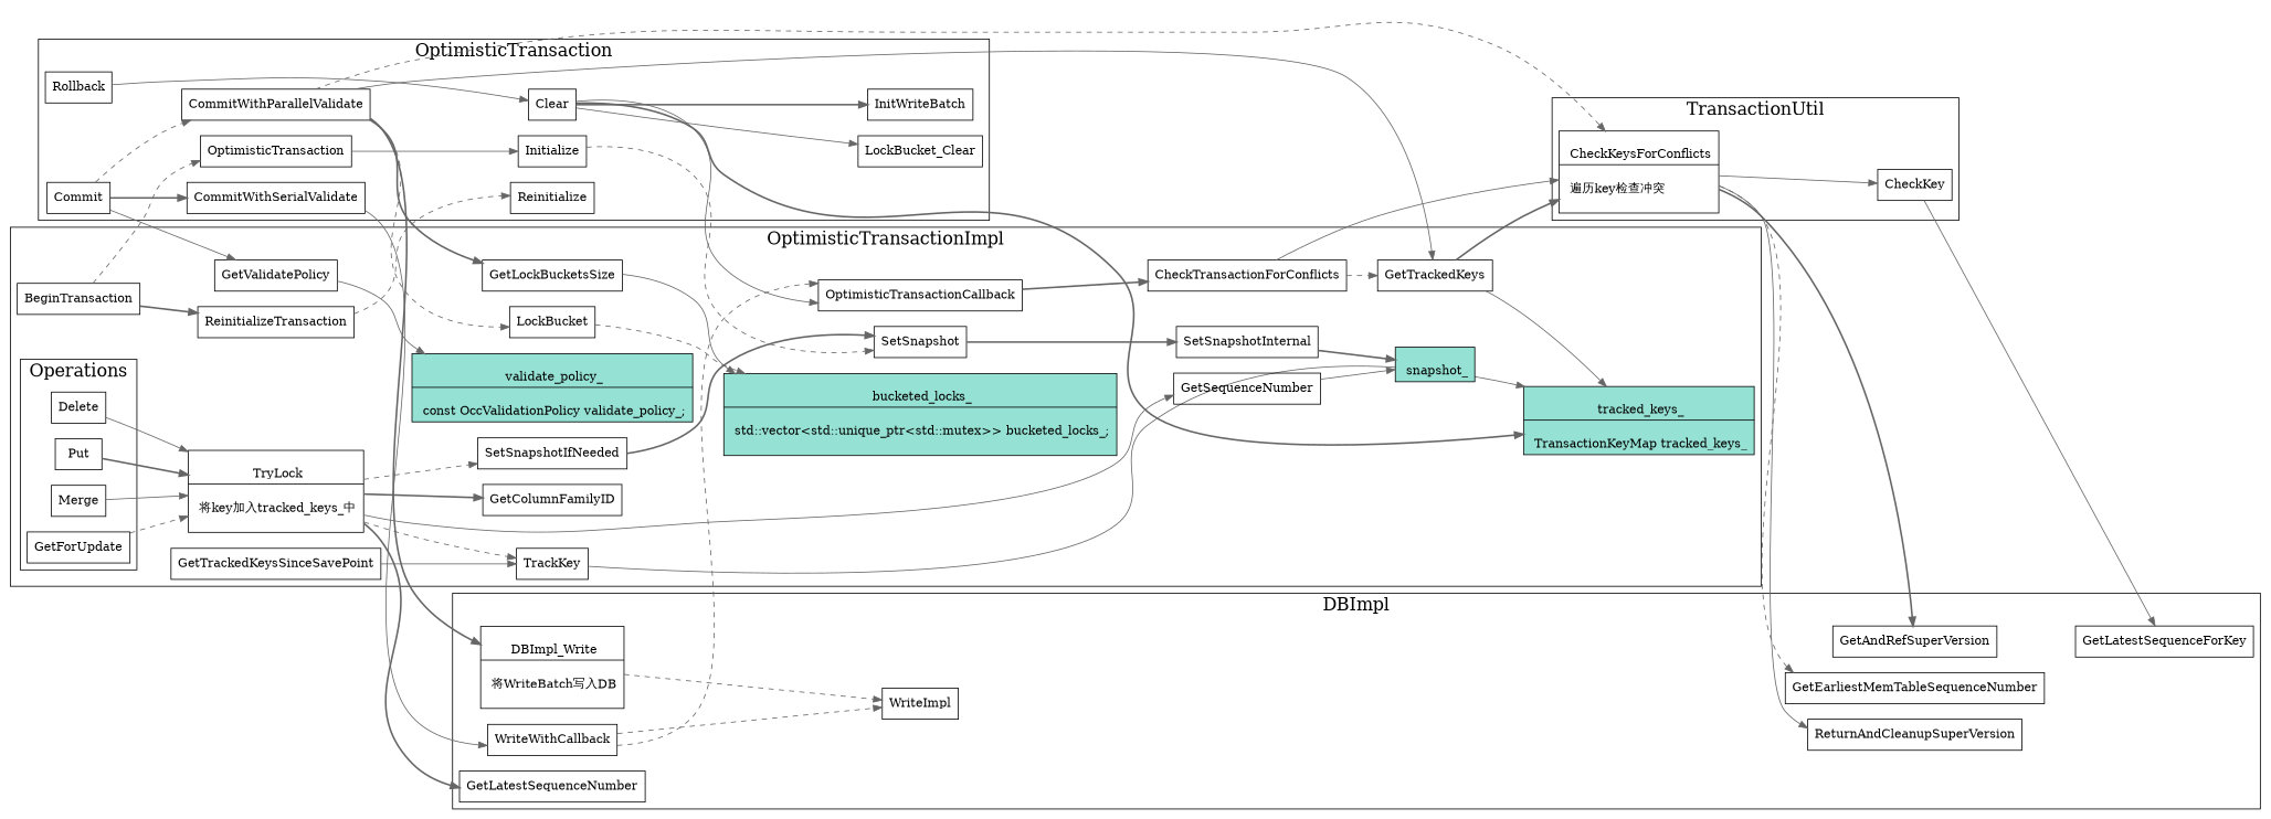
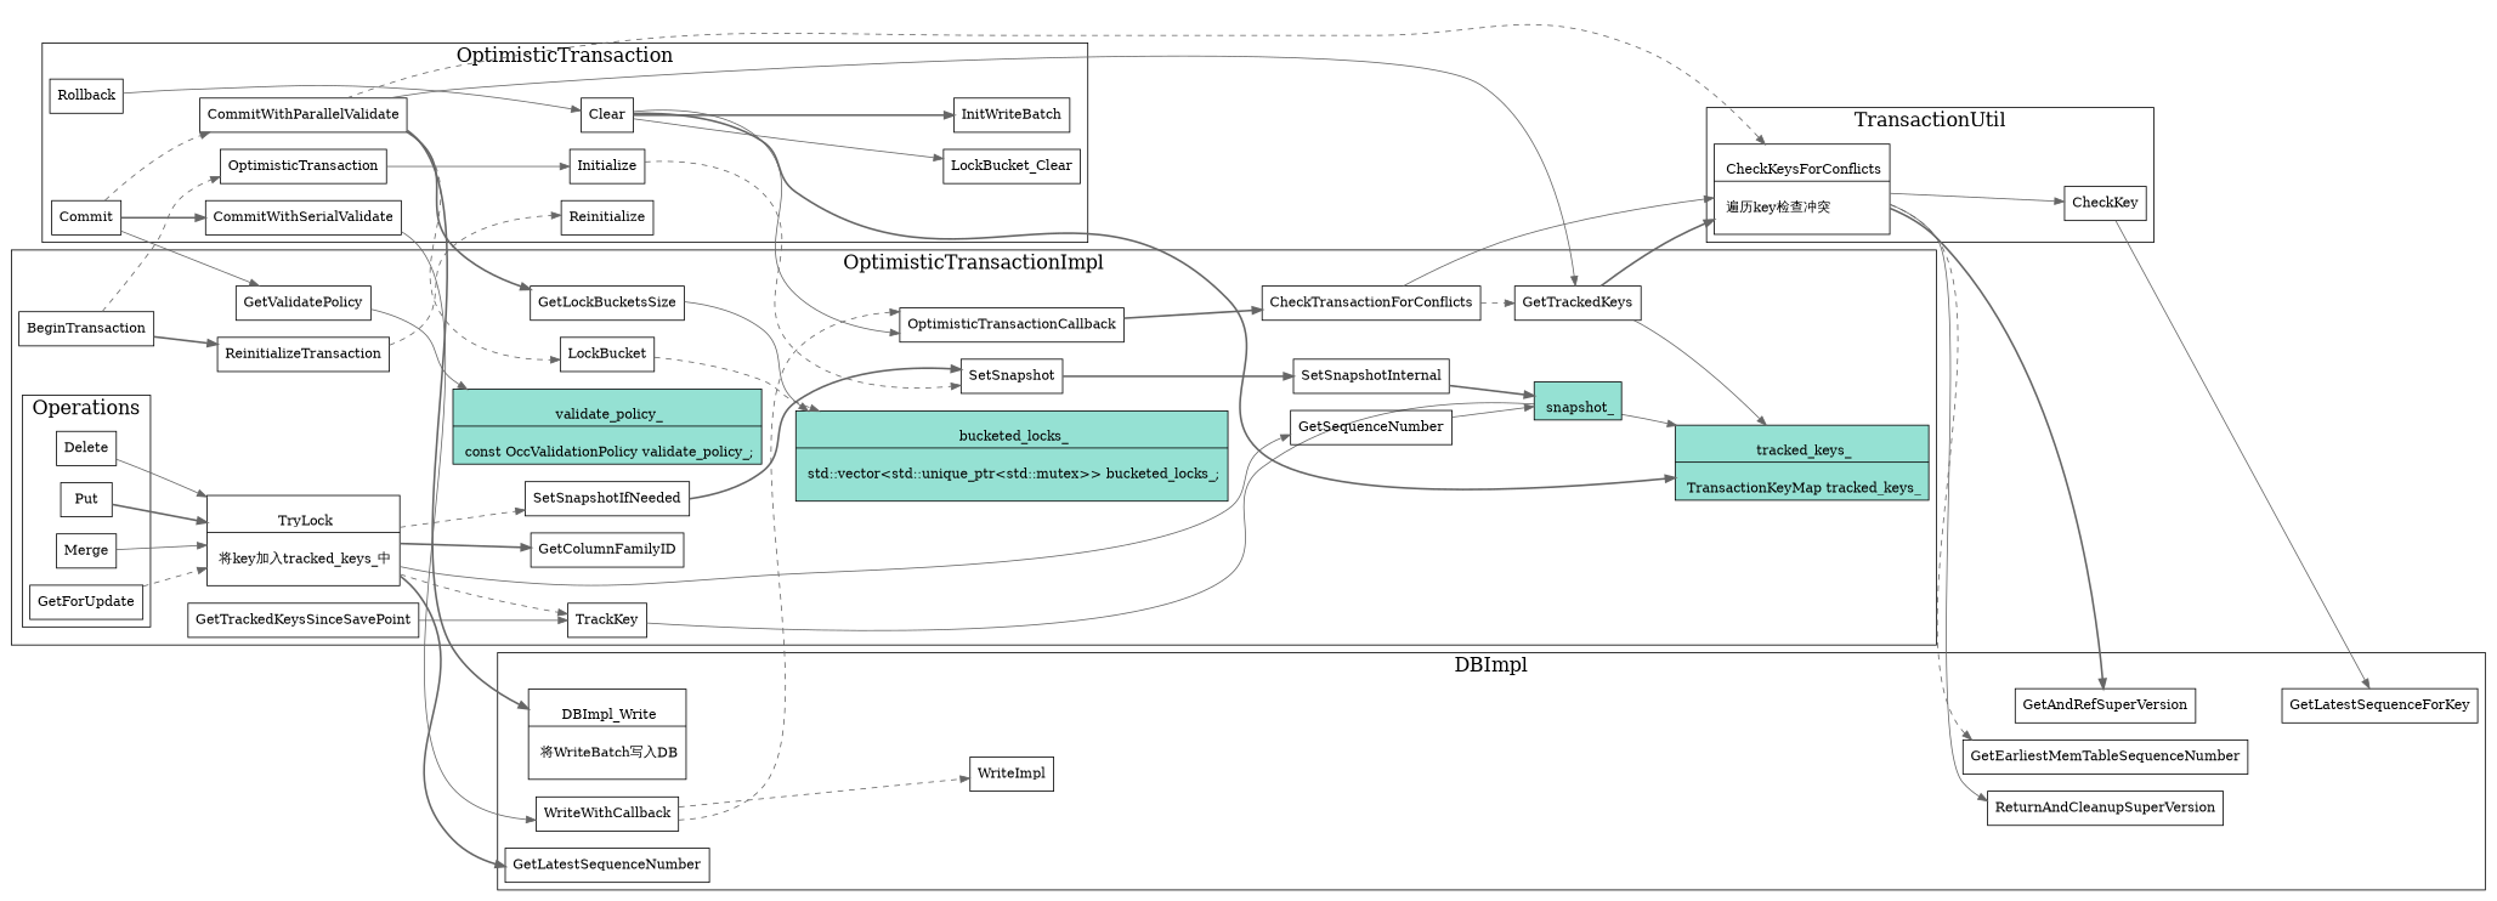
  digraph {
    newrank=true
    rankdir=LR
    node [shape=box]
    edge [color=gray40 style=solid]
    BeginTransaction
    Put
    Merge
    GetForUpdate
    Commit
    Rollback
    n7 [label="{{\n        DBImpl_Write|\n        将WriteBatch写入DB\l\n      }}" shape=record]
    WriteImpl
    WriteWithCallback
    GetAndRefSuperVersion
    GetEarliestMemTableSequenceNumber
    ReturnAndCleanupSuperVersion
    GetLatestSequenceForKey
    GetLatestSequenceNumber
    n15 [label="{{\n        CheckKeysForConflicts|\n        遍历key检查冲突\l\n      }}" shape=record]
    CheckKey
    Delete
    n18 [fillcolor="#95e1d3" label="{{\n        validate_policy_|\n          const OccValidationPolicy validate_policy_;\n      }}" shape=record style=filled]
    GetValidatePolicy
    n20 [fillcolor="#95e1d3" label="{{\n        bucketed_locks_|\n          std::vector\<std::unique_ptr\<std::mutex\>\> bucketed_locks_;\l\n      }}" shape=record style=filled]
    n21 [fillcolor="#95e1d3" label="{{\n        tracked_keys_|\n        TransactionKeyMap tracked_keys_\n      }}" shape=record style=filled]
    GetTrackedKeys
    GetLockBucketsSize
    LockBucket
    OptimisticTransactionCallback
    CheckTransactionForConflicts
    TrackKey
    GetTrackedKeysSinceSavePoint
    n29 [label="{{\n        TryLock|\n        将key加入tracked_keys_中\l\n      }}" shape=record]
    GetColumnFamilyID
    SetSnapshotIfNeeded
    GetSequenceNumber
    SetSnapshot
    n34 [fillcolor="#95e1d3" label="{{\n        snapshot_\n      }}" shape=record style=filled]
    SetSnapshotInternal
    ReinitializeTransaction
    CommitWithParallelValidate
    CommitWithSerialValidate
    OptimisticTransaction
    Initialize
    Clear
    InitWriteBatch
    n43 [label=LockBucket_Clear]
    Reinitialize
    subgraph sub_1 {
      rank=same
      BeginTransaction
      Put
      Merge
      GetForUpdate
      Commit
      Rollback
    }
    subgraph cluster_2 {
      fontsize=20
      label=DBImpl
      n7
      WriteImpl
      WriteWithCallback
      GetAndRefSuperVersion
      GetEarliestMemTableSequenceNumber
      ReturnAndCleanupSuperVersion
      GetLatestSequenceForKey
      GetLatestSequenceNumber
    }
    subgraph cluster_3 {
      fontsize=20
      label=TransactionUtil
      n15
      CheckKey
    }
    subgraph cluster_4 {
      fontsize=20
      label=OptimisticTransactionImpl
      BeginTransaction
      n18
      GetValidatePolicy
      n20
      n21
      GetTrackedKeys
      GetLockBucketsSize
      LockBucket
      OptimisticTransactionCallback
      CheckTransactionForConflicts
      TrackKey
      GetTrackedKeysSinceSavePoint
      n29
      GetColumnFamilyID
      SetSnapshotIfNeeded
      GetSequenceNumber
      SetSnapshot
      n34
      SetSnapshotInternal
      ReinitializeTransaction
      subgraph cluster_5 {
        fontsize=20
        label=Operations
        Put
        Merge
        GetForUpdate
        Delete
      }
    }
    subgraph cluster_6 {
      fontsize=20
      label=OptimisticTransaction
      Commit
      Rollback
      CommitWithParallelValidate
      CommitWithSerialValidate
      OptimisticTransaction
      Initialize
      Clear
      InitWriteBatch
      n43
      Reinitialize
    }
    BeginTransaction -> ReinitializeTransaction [style=bold]
    BeginTransaction -> OptimisticTransaction [style=dashed]
    Put -> n29 [style=bold]
    Merge -> n29
    GetForUpdate -> n29 [style=dashed]
    Commit -> GetValidatePolicy
    Commit -> CommitWithParallelValidate [style=dashed]
    Commit -> CommitWithSerialValidate [style=bold]
    Rollback -> Clear
-   n7 -> WriteImpl [style=dashed]
    WriteWithCallback -> WriteImpl [style=dashed]
    WriteWithCallback -> OptimisticTransactionCallback [style=dashed]
    n15 -> GetAndRefSuperVersion [style=bold]
    n15 -> GetEarliestMemTableSequenceNumber [style=dashed]
    n15 -> ReturnAndCleanupSuperVersion
    n15 -> CheckKey
    CheckKey -> GetLatestSequenceForKey
    Delete -> n29
    GetValidatePolicy -> n18
    GetTrackedKeys -> n15 [style=bold]
    GetTrackedKeys -> n21
    GetLockBucketsSize -> n20
    LockBucket -> n20 [style=dashed]
    OptimisticTransactionCallback -> CheckTransactionForConflicts [style=bold]
    CheckTransactionForConflicts -> n15
    CheckTransactionForConflicts -> GetTrackedKeys [style=dashed]
    TrackKey -> n21
    GetTrackedKeysSinceSavePoint -> TrackKey
    n29 -> GetLatestSequenceNumber [style=bold]
    n29 -> TrackKey [style=dashed]
    n29 -> GetColumnFamilyID [style=bold]
    n29 -> SetSnapshotIfNeeded [style=dashed]
    n29 -> GetSequenceNumber
    SetSnapshotIfNeeded -> SetSnapshot [style=bold]
    GetSequenceNumber -> n34
    SetSnapshot -> SetSnapshotInternal [style=bold]
    SetSnapshotInternal -> n34 [style=bold]
    ReinitializeTransaction -> Reinitialize [style=dashed]
    CommitWithParallelValidate -> n7 [style=bold]
    CommitWithParallelValidate -> n15 [style=dashed]
    CommitWithParallelValidate -> GetTrackedKeys
    CommitWithParallelValidate -> GetLockBucketsSize [style=bold]
    CommitWithParallelValidate -> LockBucket [style=dashed]
    CommitWithSerialValidate -> WriteWithCallback
    OptimisticTransaction -> Initialize
    Initialize -> SetSnapshot [style=dashed]
    Clear -> n21 [style=bold]
    Clear -> OptimisticTransactionCallback
    Clear -> InitWriteBatch [style=bold]
    Clear -> n43
  }
